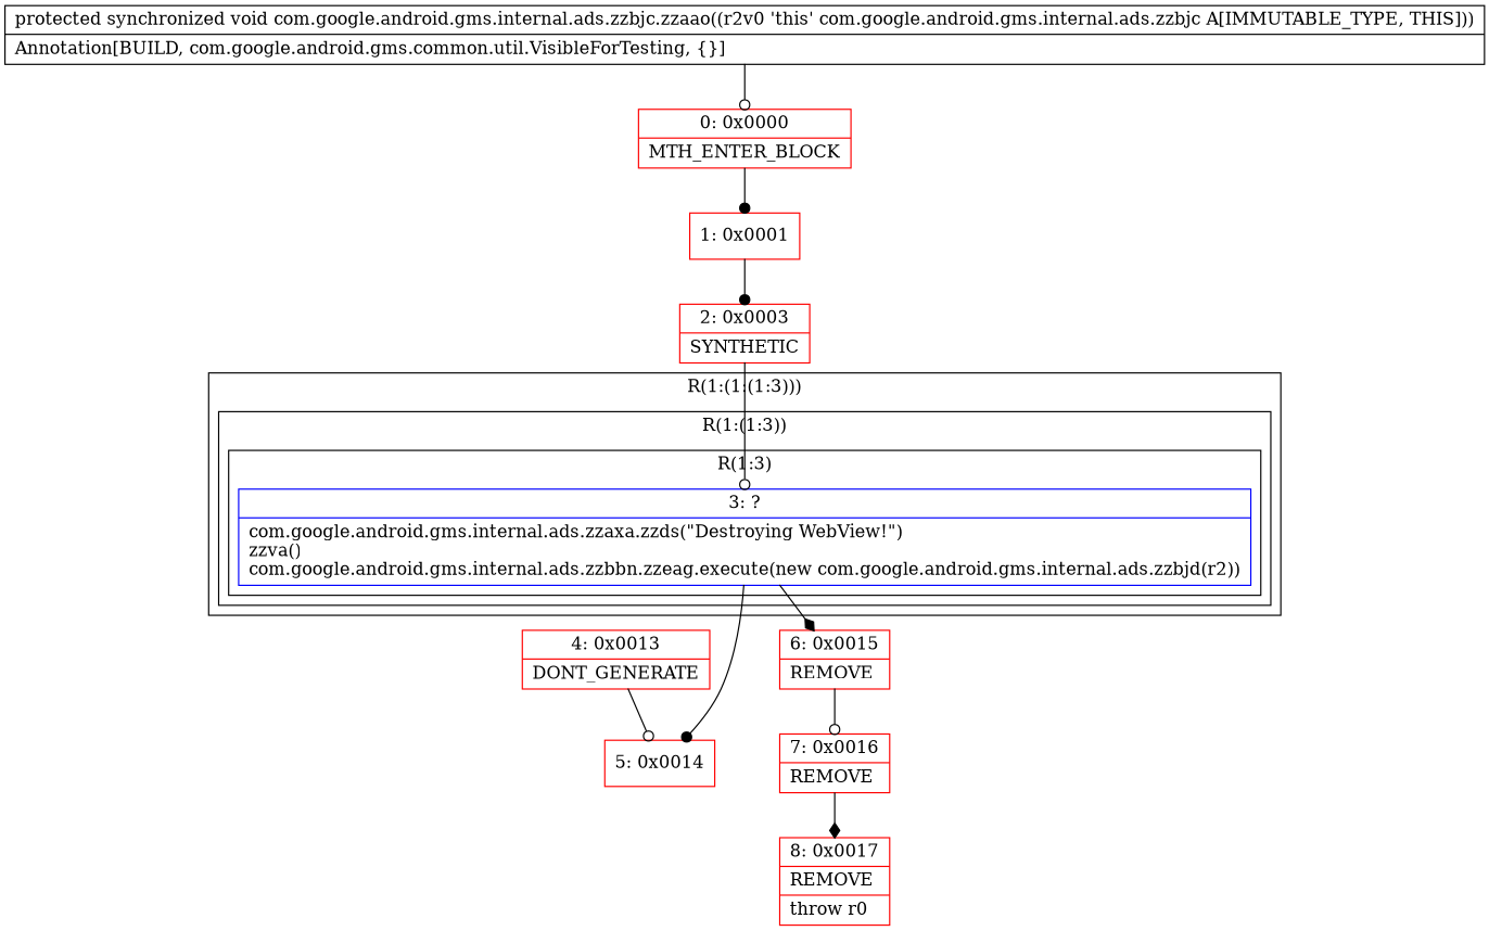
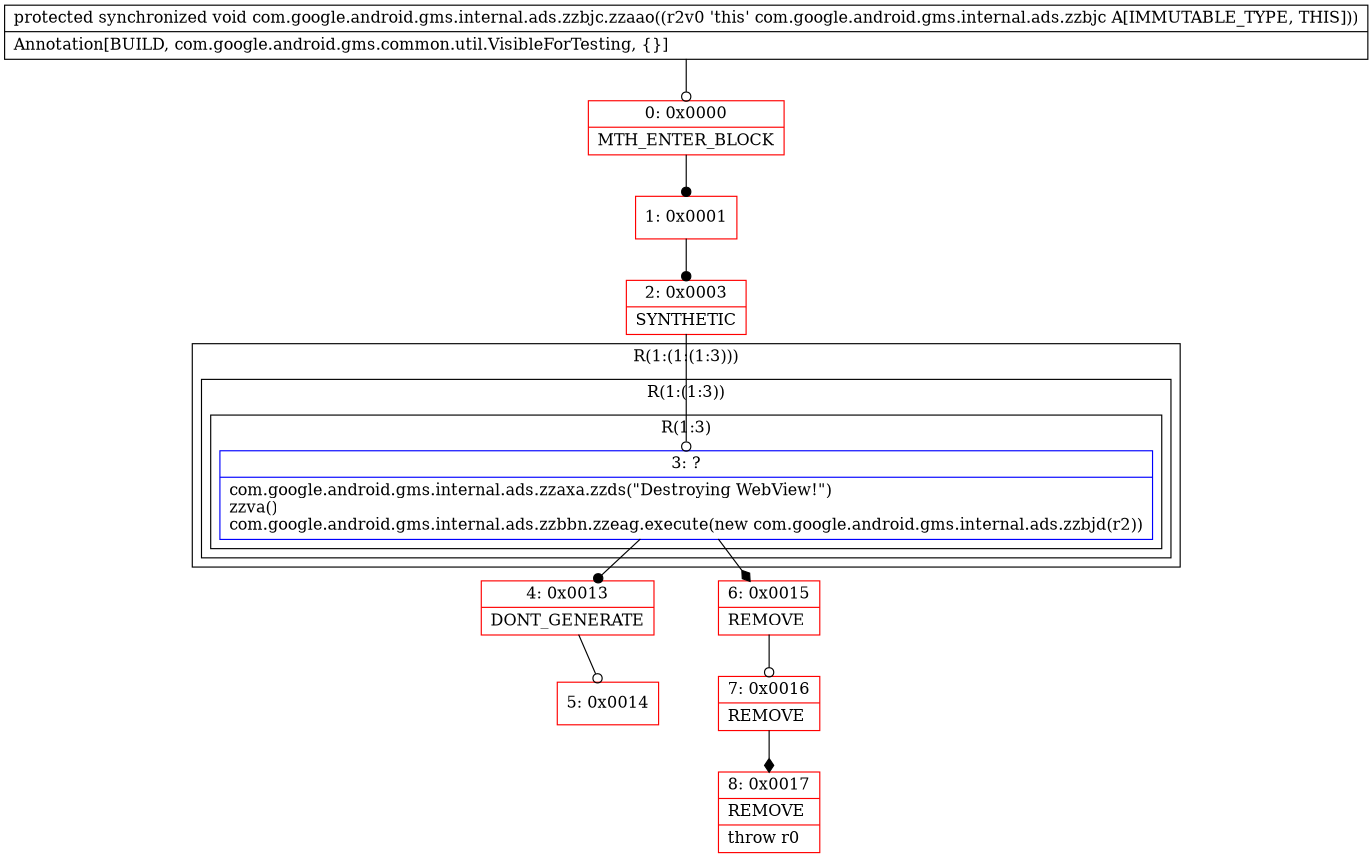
  digraph {
    node [color=red shape=record]
    edge [arrowhead=odot]
    n1 [color=blue label="{3\:\ ?|com.google.android.gms.internal.ads.zzaxa.zzds(\"Destroying WebView!\")\lzzva()\lcom.google.android.gms.internal.ads.zzbbn.zzeag.execute(new com.google.android.gms.internal.ads.zzbjd(r2))\l}"]
    n2 [label="{4\:\ 0x0013|DONT_GENERATE\l}"]
    n3 [label="{6\:\ 0x0015|REMOVE\l}"]
    n4 [label="{5\:\ 0x0014}"]
    n5 [label="{7\:\ 0x0016|REMOVE\l}"]
    n6 [label="{0\:\ 0x0000|MTH_ENTER_BLOCK\l}"]
    n7 [label="{1\:\ 0x0001}"]
    n8 [label="{2\:\ 0x0003|SYNTHETIC\l}"]
    n9 [label="{8\:\ 0x0017|REMOVE\l|throw r0\l}"]
    n10 [label="{protected synchronized void com.google.android.gms.internal.ads.zzbjc.zzaao((r2v0 'this' com.google.android.gms.internal.ads.zzbjc A[IMMUTABLE_TYPE, THIS]))  | Annotation[BUILD, com.google.android.gms.common.util.VisibleForTesting, \{\}]\l}" color=""]
    subgraph cluster_1 {
      label="R(1:(1:(1:3)))"
      subgraph cluster_2 {
        label="R(1:(1:3))"
        subgraph cluster_3 {
          label="R(1:3)"
          n1
        }
      }
    }
-   n1 -> n4 [arrowhead=dot]
+   n1 -> n2 [arrowhead=dot]
    n1 -> n3 [arrowhead=diamond]
    n2 -> n4
    n3 -> n5
    n5 -> n9 [arrowhead=diamond]
    n6 -> n7 [arrowhead=dot]
    n7 -> n8 [arrowhead=dot]
    n8 -> n1
    n10 -> n6
  }
